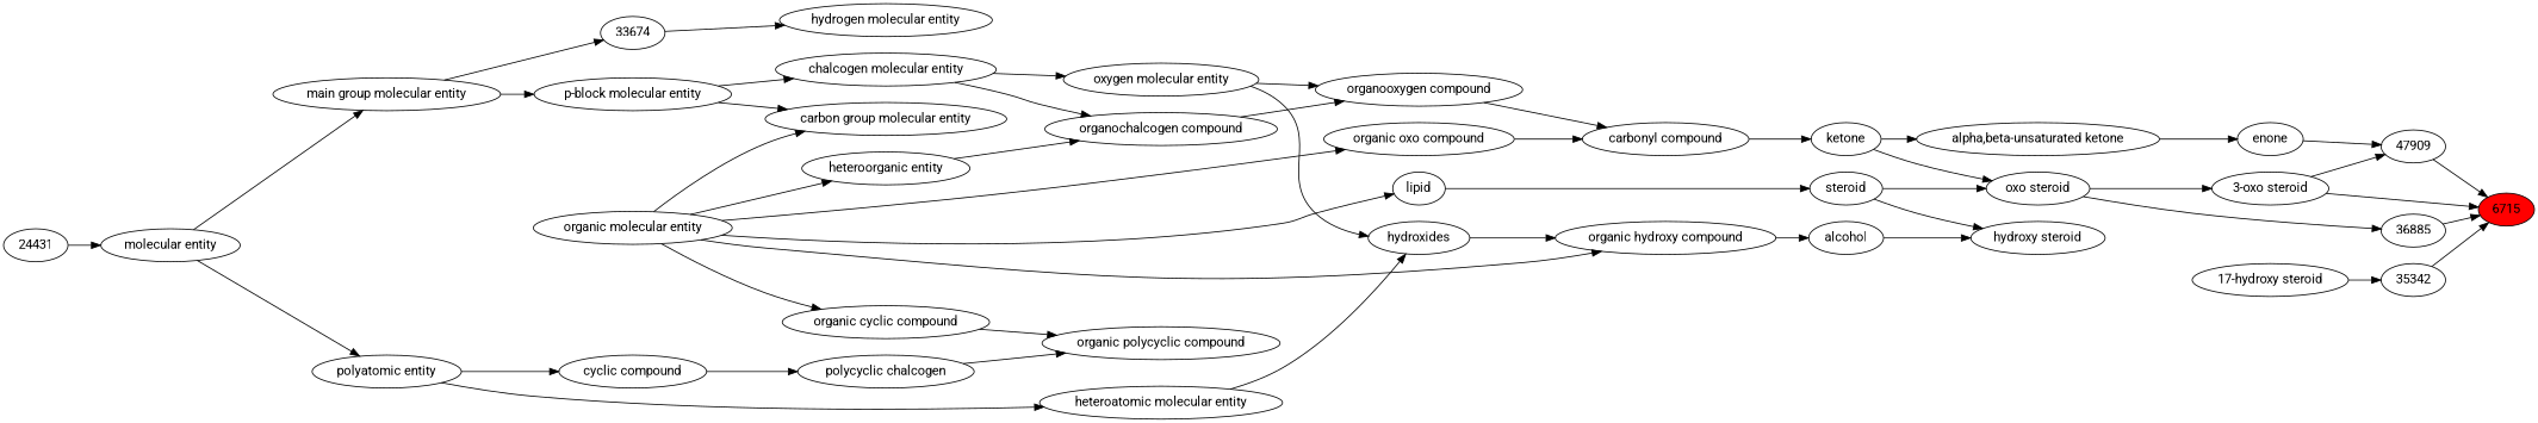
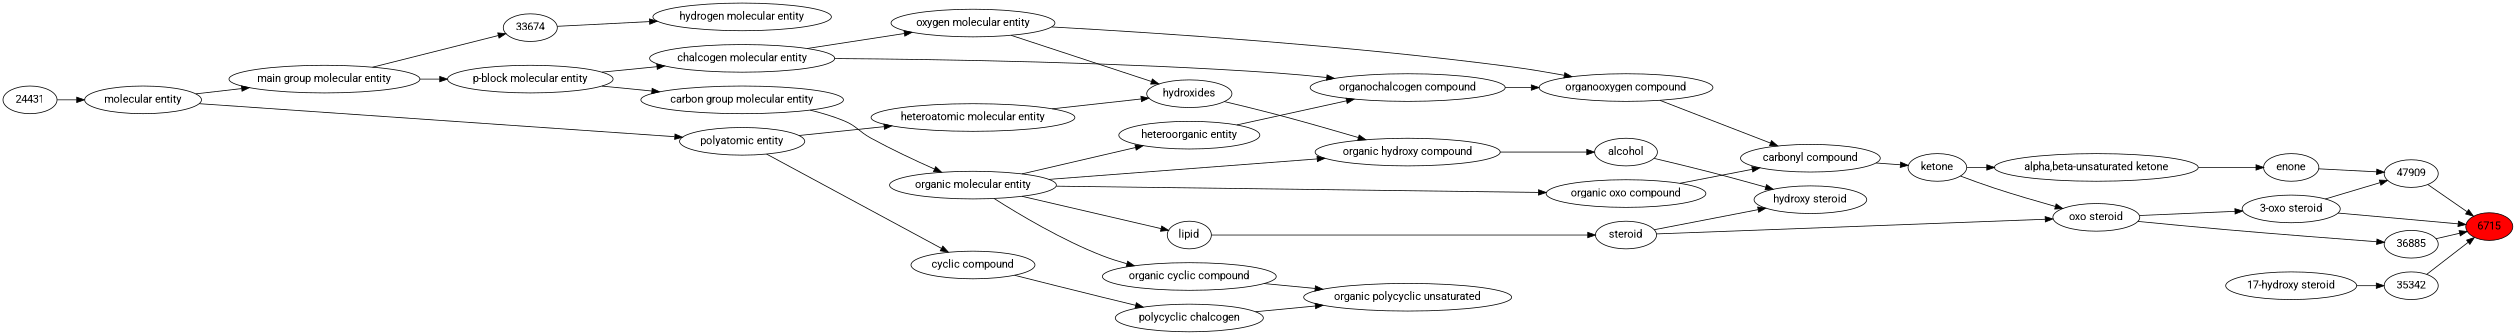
  digraph {
    fontname=Roboto
    rankdir=LR
    node [fontname=Roboto]
    edge [fontname=Roboto]
    n1 [fillcolor=red label=6715 style=filled]
    n2 [label="3-oxo steroid"]
    n3 [label=47909]
    n4 [label=36885]
    n5 [label=35342]
    n6 [label="oxo steroid"]
    n7 [label=enone]
    n8 [label="17-hydroxy steroid"]
    n9 [label=ketone]
    n10 [label="alpha,beta-unsaturated ketone"]
    n11 [label=steroid]
    n12 [label="hydroxy steroid"]
    n13 [label="carbonyl compound"]
-   n14 [label="organic polycyclic compound"]
+   n14 [label="organic polycyclic unsaturated"]
    n15 [label=lipid]
    n16 [label=alcohol]
    n17 [label="organic oxo compound"]
    n18 [label="organooxygen compound"]
    n19 [label="organic cyclic compound"]
    n20 [label="polycyclic chalcogen"]
    n21 [label="organic molecular entity"]
    n22 [label="organic hydroxy compound"]
    n23 [label="heteroorganic entity"]
    n24 [label="organochalcogen compound"]
    n25 [label="oxygen molecular entity"]
    n26 [label=hydroxides]
    n27 [label="cyclic compound"]
    n28 [label="carbon group molecular entity"]
    n29 [label="chalcogen molecular entity"]
    n30 [label="polyatomic entity"]
    n31 [label="heteroatomic molecular entity"]
    n32 [label="p-block molecular entity"]
    n33 [label="hydrogen molecular entity"]
    n34 [label="molecular entity"]
    n35 [label="main group molecular entity"]
    n36 [label=33674]
    n37 [label=24431]
    n2 -> n1
    n2 -> n3
    n3 -> n1
    n4 -> n1
    n5 -> n1
    n6 -> n2
    n6 -> n4
    n7 -> n3
    n8 -> n5
    n9 -> n6
    n9 -> n10
    n10 -> n7
    n11 -> n6
    n11 -> n12
    n13 -> n9
    n15 -> n11
    n16 -> n12
    n17 -> n13
    n18 -> n13
    n19 -> n14
    n20 -> n14
    n21 -> n15
    n21 -> n17
    n21 -> n19
    n21 -> n22
    n21 -> n23
    n22 -> n16
    n23 -> n24
    n24 -> n18
    n25 -> n18
    n25 -> n26
    n26 -> n22
    n27 -> n20
-   n21 -> n28
+   n28 -> n21
    n29 -> n24
    n29 -> n25
    n30 -> n27
    n30 -> n31
    n31 -> n26
    n32 -> n28
    n32 -> n29
    n34 -> n30
    n34 -> n35
    n35 -> n32
    n35 -> n36
    n36 -> n33
    n37 -> n34
  }
